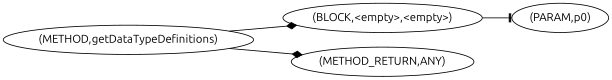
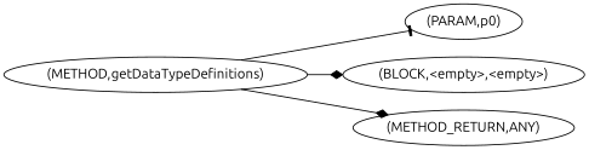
  digraph {
    fontname=Ubuntu
    rankdir=LR
    node [fontname=Ubuntu]
    edge [arrowhead=diamond fontname=Ubuntu]
    n1 [label=<(METHOD,getDataTypeDefinitions)>]
    n2 [label=<(PARAM,p0)>]
    n3 [label=<(BLOCK,&lt;empty&gt;,&lt;empty&gt;)>]
    n4 [label=<(METHOD_RETURN,ANY)>]
-   n3 -> n2 [arrowhead=tee]
+   n1 -> n2 [arrowhead=tee]
    n1 -> n3
    n1 -> n4
  }
